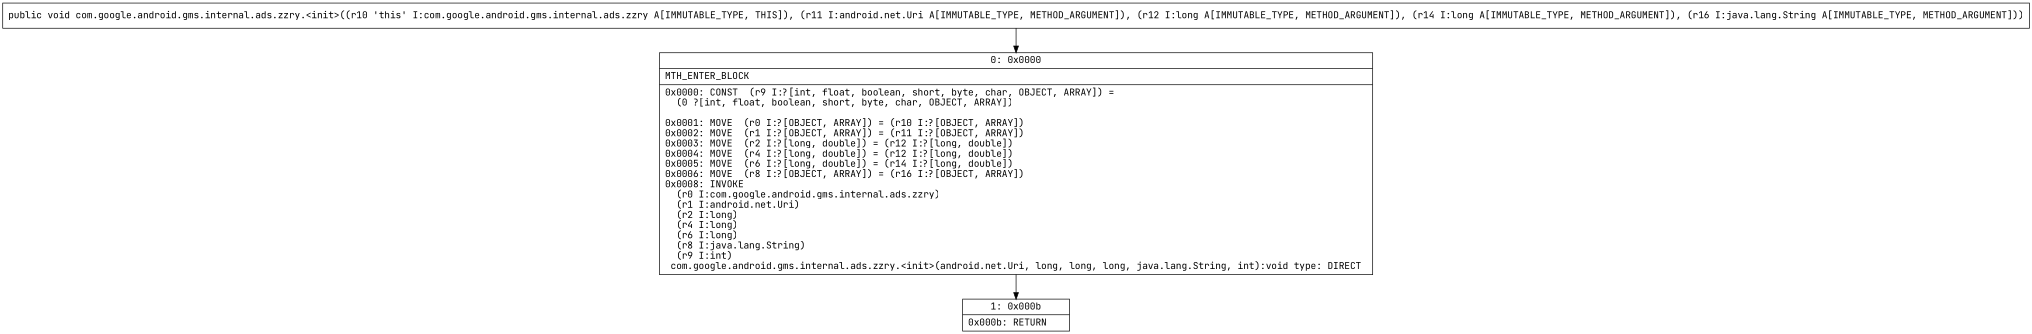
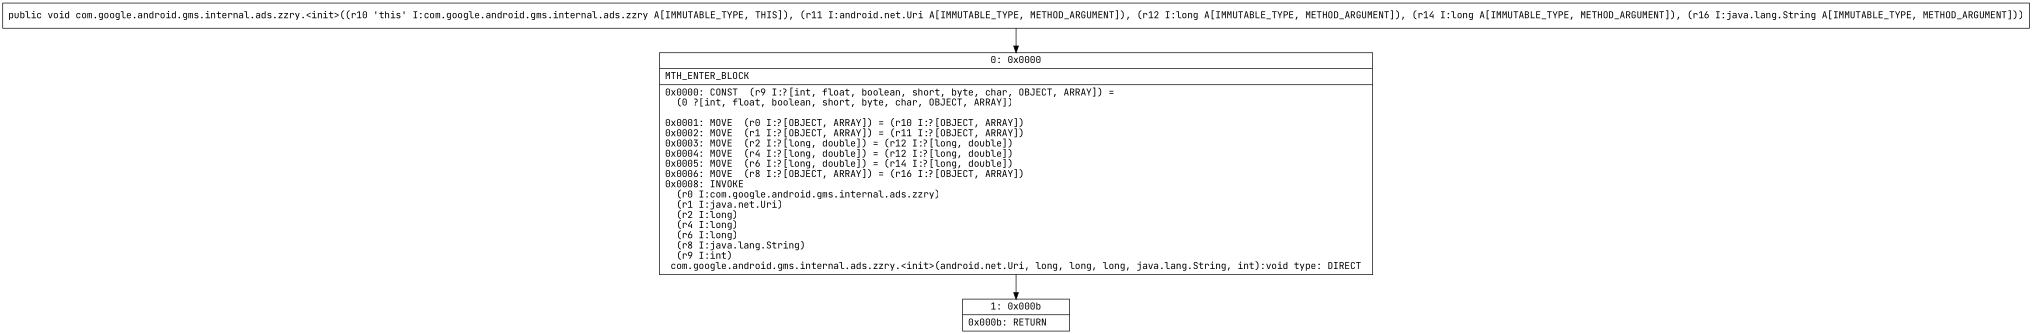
  digraph {
    fontname="JetBrains Mono"
    node [shape=record fontname="JetBrains Mono"]
    edge [fontname="JetBrains Mono"]
-   n1 [label="{0\:\ 0x0000|MTH_ENTER_BLOCK\l|0x0000: CONST  (r9 I:?[int, float, boolean, short, byte, char, OBJECT, ARRAY]) = \l  (0 ?[int, float, boolean, short, byte, char, OBJECT, ARRAY])\l \l0x0001: MOVE  (r0 I:?[OBJECT, ARRAY]) = (r10 I:?[OBJECT, ARRAY]) \l0x0002: MOVE  (r1 I:?[OBJECT, ARRAY]) = (r11 I:?[OBJECT, ARRAY]) \l0x0003: MOVE  (r2 I:?[long, double]) = (r12 I:?[long, double]) \l0x0004: MOVE  (r4 I:?[long, double]) = (r12 I:?[long, double]) \l0x0005: MOVE  (r6 I:?[long, double]) = (r14 I:?[long, double]) \l0x0006: MOVE  (r8 I:?[OBJECT, ARRAY]) = (r16 I:?[OBJECT, ARRAY]) \l0x0008: INVOKE  \l  (r0 I:com.google.android.gms.internal.ads.zzry)\l  (r1 I:android.net.Uri)\l  (r2 I:long)\l  (r4 I:long)\l  (r6 I:long)\l  (r8 I:java.lang.String)\l  (r9 I:int)\l com.google.android.gms.internal.ads.zzry.\<init\>(android.net.Uri, long, long, long, java.lang.String, int):void type: DIRECT \l}"]
+   n1 [label="{0\:\ 0x0000|MTH_ENTER_BLOCK\l|0x0000: CONST  (r9 I:?[int, float, boolean, short, byte, char, OBJECT, ARRAY]) = \l  (0 ?[int, float, boolean, short, byte, char, OBJECT, ARRAY])\l \l0x0001: MOVE  (r0 I:?[OBJECT, ARRAY]) = (r10 I:?[OBJECT, ARRAY]) \l0x0002: MOVE  (r1 I:?[OBJECT, ARRAY]) = (r11 I:?[OBJECT, ARRAY]) \l0x0003: MOVE  (r2 I:?[long, double]) = (r12 I:?[long, double]) \l0x0004: MOVE  (r4 I:?[long, double]) = (r12 I:?[long, double]) \l0x0005: MOVE  (r6 I:?[long, double]) = (r14 I:?[long, double]) \l0x0006: MOVE  (r8 I:?[OBJECT, ARRAY]) = (r16 I:?[OBJECT, ARRAY]) \l0x0008: INVOKE  \l  (r0 I:com.google.android.gms.internal.ads.zzry)\l  (r1 I:java.net.Uri)\l  (r2 I:long)\l  (r4 I:long)\l  (r6 I:long)\l  (r8 I:java.lang.String)\l  (r9 I:int)\l com.google.android.gms.internal.ads.zzry.\<init\>(android.net.Uri, long, long, long, java.lang.String, int):void type: DIRECT \l}"]
    n2 [label="{1\:\ 0x000b|0x000b: RETURN   \l}"]
    n3 [label="{public void com.google.android.gms.internal.ads.zzry.\<init\>((r10 'this' I:com.google.android.gms.internal.ads.zzry A[IMMUTABLE_TYPE, THIS]), (r11 I:android.net.Uri A[IMMUTABLE_TYPE, METHOD_ARGUMENT]), (r12 I:long A[IMMUTABLE_TYPE, METHOD_ARGUMENT]), (r14 I:long A[IMMUTABLE_TYPE, METHOD_ARGUMENT]), (r16 I:java.lang.String A[IMMUTABLE_TYPE, METHOD_ARGUMENT])) }"]
    n1 -> n2
    n3 -> n1
  }
